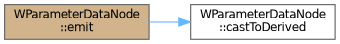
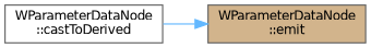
  digraph {
    rankdir=LR
    node [fontname=Helvetica fontsize=10 shape=box style=filled]
    n1 [color=gray40 fillcolor=white fontcolor=black height=0.2 label="WParameterDataNode\l::castToDerived" width=0.4]
    n2 [color=grey40 fillcolor=tan height=0.2 label="WParameterDataNode\l::emit" width=0.4]
-   n2 -> n1 [color=steelblue1 fontname=Helvetica fontsize=10 labelfontname=Helvetica labelfontsize=10 style=solid]
+   n1 -> n2 [color=steelblue1 fontname=Helvetica fontsize=10 labelfontname=Helvetica labelfontsize=10 style=solid]
  }
